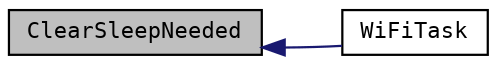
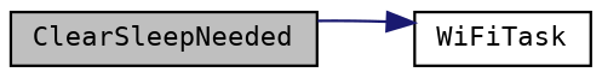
  digraph {
    rankdir=LR
    fontname="DejaVu Sans Mono"
    node [color=black fontname="DejaVu Sans Mono" fontsize=10 shape=record style=filled]
    n1 [fillcolor=grey75 fontcolor=black height=0.2 label=ClearSleepNeeded width=0.4]
    n2 [fillcolor=white height=0.2 label=WiFiTask width=0.4]
-   n1 -> n2 [color=midnightblue dir=back fontname="DejaVu Sans Mono" fontsize=10 labelfontname=Helvetica labelfontsize=10 style=solid]
+   n2 -> n1 [color=midnightblue dir=back fontname="DejaVu Sans Mono" fontsize=10 labelfontname=Helvetica labelfontsize=10 style=solid]
  }
